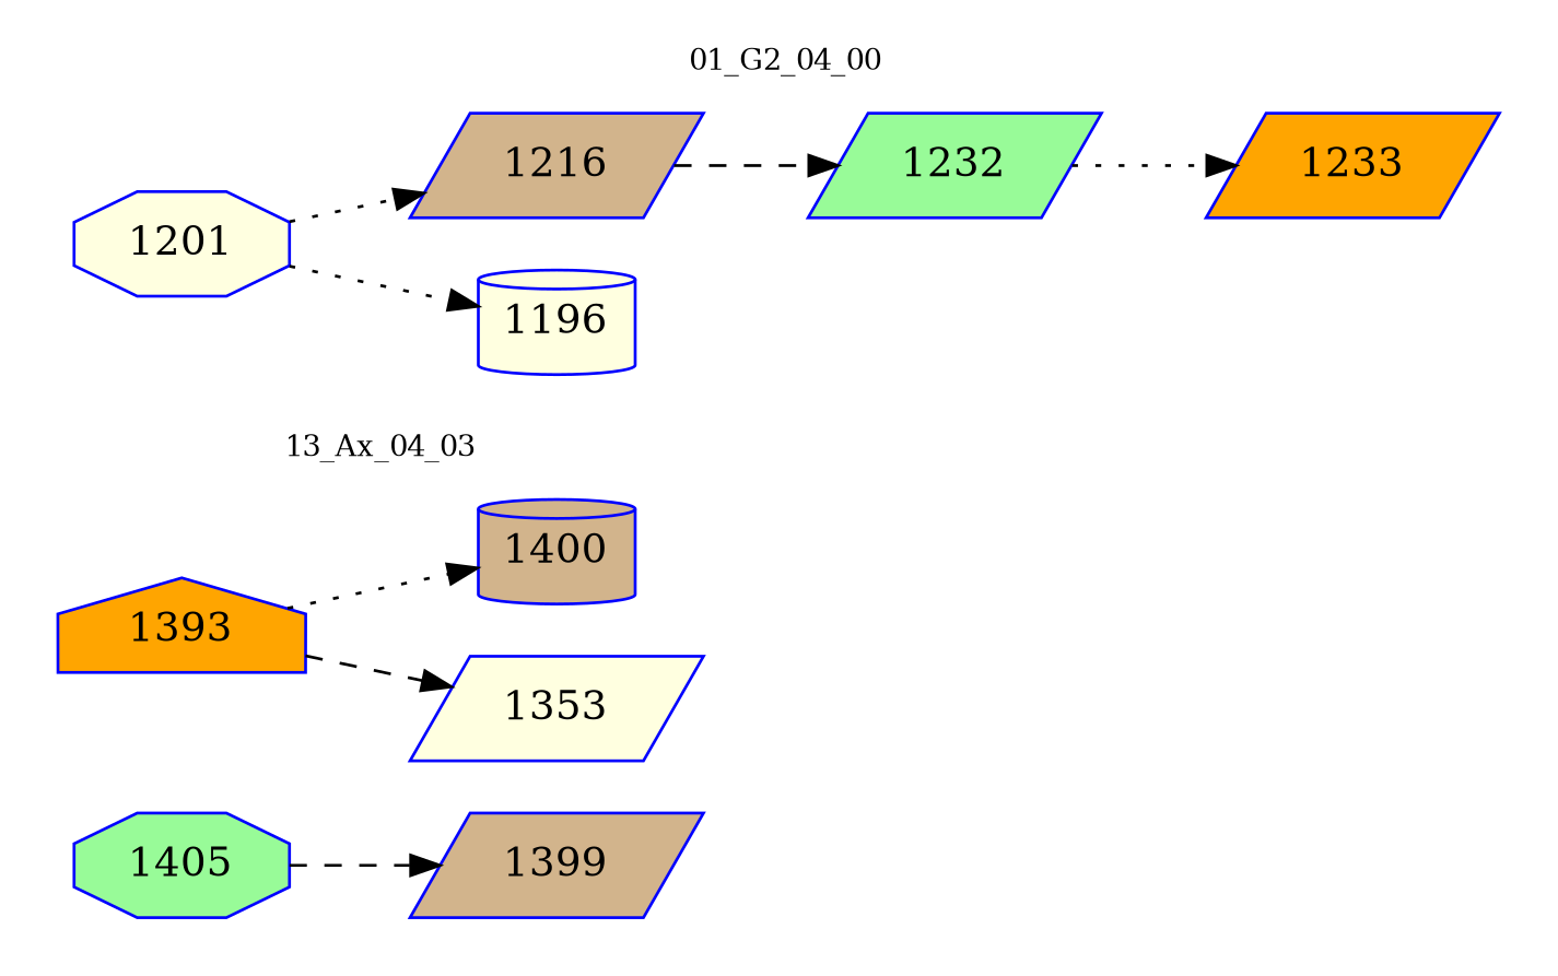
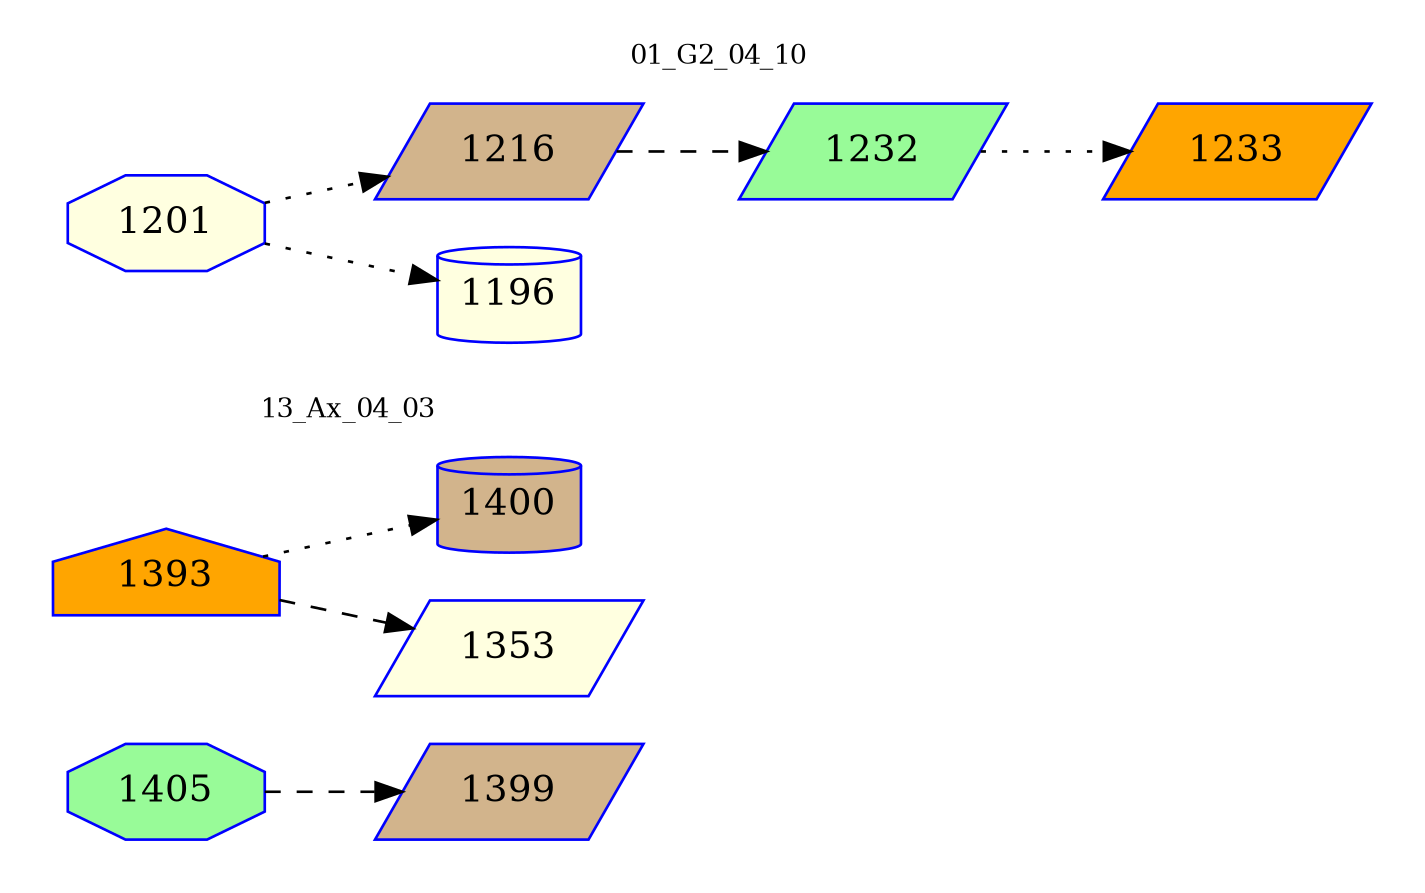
  digraph {
    rankdir=LR
    node [color=blue fillcolor=lightyellow shape=parallelogram style=filled]
    edge [color=black style=dotted]
    n1 [fillcolor=orange label=1393 shape=house]
    n2 [label=1353]
    n3 [fillcolor=tan label=1400 shape=cylinder]
    n4 [fillcolor=palegreen label=1405 shape=octagon]
    n5 [fillcolor=tan label=1399]
    n6 [label=1201 shape=octagon]
    n7 [label=1196 shape=cylinder]
    n8 [fillcolor=tan label=1216]
    n9 [fillcolor=palegreen label=1232]
    n10 [fillcolor=orange label=1233]
    subgraph cluster_1 {
      color=white
      fontsize=10
      label="13_Ax_04_03"
      n1
      n2
      n3
      n4
      n5
    }
    subgraph cluster_2 {
      color=white
      fontsize=10
-     label="01_G2_04_00"
+     label="01_G2_04_10"
      n6
      n7
      n8
      n9
      n10
    }
    n1 -> n2 [style=dashed]
    n1 -> n3
    n4 -> n5 [style=dashed]
    n6 -> n7
    n6 -> n8
    n8 -> n9 [style=dashed]
    n9 -> n10
  }
